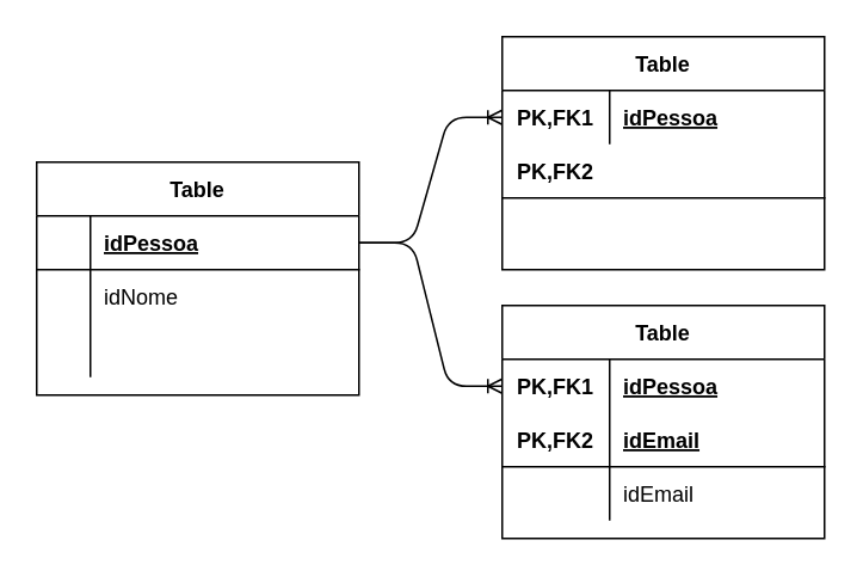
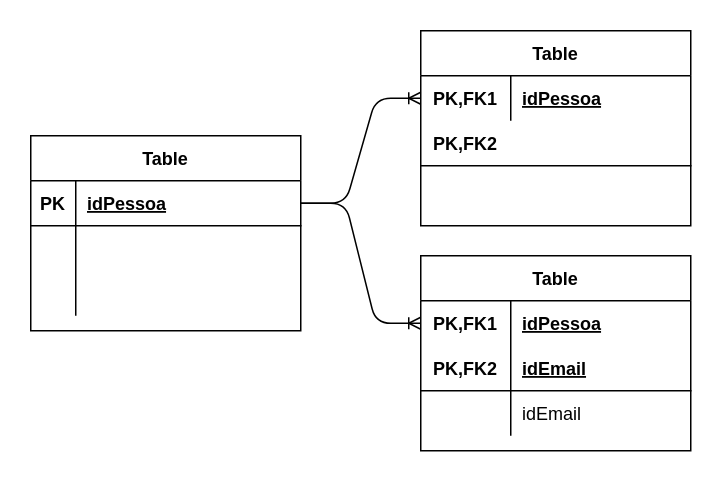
  <mxCell id="0" />
  <mxCell id="1" parent="0" />
  <mxCell id="2" value="Table" style="shape=table;startSize=30;container=1;collapsible=1;childLayout=tableLayout;fixedRows=1;rowLines=0;fontStyle=1;align=center;resizeLast=1;" vertex="1" parent="1"><mxGeometry x="20" y="90" width="180" height="130" as="geometry" /></mxCell>
  <mxCell id="3" value="" style="shape=partialRectangle;collapsible=0;dropTarget=0;pointerEvents=0;fillColor=none;top=0;left=0;bottom=1;right=0;points=[[0,0.5],[1,0.5]];portConstraint=eastwest;" vertex="1" parent="2"><mxGeometry y="30" width="180" height="30" as="geometry" /></mxCell>
+ <mxCell id="4" value="PK" style="shape=partialRectangle;connectable=0;fillColor=none;top=0;left=0;bottom=0;right=0;fontStyle=1;overflow=hidden;" vertex="1" parent="3"><mxGeometry width="30" height="30" as="geometry" /></mxCell>
  <mxCell id="5" value="idPessoa" style="shape=partialRectangle;connectable=0;fillColor=none;top=0;left=0;bottom=0;right=0;align=left;spacingLeft=6;fontStyle=5;overflow=hidden;" vertex="1" parent="3"><mxGeometry x="30" width="150" height="30" as="geometry" /></mxCell>
  <mxCell id="6" value="" style="shape=partialRectangle;collapsible=0;dropTarget=0;pointerEvents=0;fillColor=none;top=0;left=0;bottom=0;right=0;points=[[0,0.5],[1,0.5]];portConstraint=eastwest;" vertex="1" parent="2"><mxGeometry y="60" width="180" height="30" as="geometry" /></mxCell>
  <mxCell id="7" value="" style="shape=partialRectangle;connectable=0;fillColor=none;top=0;left=0;bottom=0;right=0;editable=1;overflow=hidden;" vertex="1" parent="6"><mxGeometry width="30" height="30" as="geometry" /></mxCell>
- <mxCell id="8" value="idNome" style="shape=partialRectangle;connectable=0;fillColor=none;top=0;left=0;bottom=0;right=0;align=left;spacingLeft=6;overflow=hidden;" vertex="1" parent="6"><mxGeometry x="30" width="150" height="30" as="geometry" /></mxCell>
  <mxCell id="9" value="" style="shape=partialRectangle;collapsible=0;dropTarget=0;pointerEvents=0;fillColor=none;top=0;left=0;bottom=0;right=0;points=[[0,0.5],[1,0.5]];portConstraint=eastwest;" vertex="1" parent="2"><mxGeometry y="90" width="180" height="30" as="geometry" /></mxCell>
  <mxCell id="10" value="" style="shape=partialRectangle;connectable=0;fillColor=none;top=0;left=0;bottom=0;right=0;editable=1;overflow=hidden;" vertex="1" parent="9"><mxGeometry width="30" height="30" as="geometry" /></mxCell>
  <mxCell id="11" value="" style="shape=partialRectangle;connectable=0;fillColor=none;top=0;left=0;bottom=0;right=0;align=left;spacingLeft=6;overflow=hidden;" vertex="1" parent="9"><mxGeometry x="30" width="150" height="30" as="geometry" /></mxCell>
  <mxCell id="12" value="Table" style="shape=table;startSize=30;container=1;collapsible=1;childLayout=tableLayout;fixedRows=1;rowLines=0;fontStyle=1;align=center;resizeLast=1;" vertex="1" parent="1"><mxGeometry x="280" y="20" width="180" height="130" as="geometry" /></mxCell>
  <mxCell id="13" value="" style="shape=partialRectangle;collapsible=0;dropTarget=0;pointerEvents=0;fillColor=none;top=0;left=0;bottom=0;right=0;points=[[0,0.5],[1,0.5]];portConstraint=eastwest;" vertex="1" parent="12"><mxGeometry y="30" width="180" height="30" as="geometry" /></mxCell>
  <mxCell id="14" value="PK,FK1" style="shape=partialRectangle;connectable=0;fillColor=none;top=0;left=0;bottom=0;right=0;fontStyle=1;overflow=hidden;" vertex="1" parent="13"><mxGeometry width="60" height="30" as="geometry" /></mxCell>
  <mxCell id="15" value="idPessoa" style="shape=partialRectangle;connectable=0;fillColor=none;top=0;left=0;bottom=0;right=0;align=left;spacingLeft=6;fontStyle=5;overflow=hidden;" vertex="1" parent="13"><mxGeometry x="60" width="120" height="30" as="geometry" /></mxCell>
  <mxCell id="16" value="" style="shape=partialRectangle;collapsible=0;dropTarget=0;pointerEvents=0;fillColor=none;top=0;left=0;bottom=1;right=0;points=[[0,0.5],[1,0.5]];portConstraint=eastwest;" vertex="1" parent="12"><mxGeometry y="60" width="180" height="30" as="geometry" /></mxCell>
  <mxCell id="17" value="PK,FK2" style="shape=partialRectangle;connectable=0;fillColor=none;top=0;left=0;bottom=0;right=0;fontStyle=1;overflow=hidden;" vertex="1" parent="16"><mxGeometry width="60" height="30" as="geometry" /></mxCell>
  <mxCell id="18" value="" style="shape=partialRectangle;collapsible=0;dropTarget=0;pointerEvents=0;fillColor=none;top=0;left=0;bottom=0;right=0;points=[[0,0.5],[1,0.5]];portConstraint=eastwest;" vertex="1" parent="12"><mxGeometry y="90" width="180" height="30" as="geometry" /></mxCell>
  <mxCell id="19" value="" style="shape=partialRectangle;connectable=0;fillColor=none;top=0;left=0;bottom=0;right=0;editable=1;overflow=hidden;" vertex="1" parent="18"><mxGeometry width="60" height="30" as="geometry" /></mxCell>
  <mxCell id="20" value="Table" style="shape=table;startSize=30;container=1;collapsible=1;childLayout=tableLayout;fixedRows=1;rowLines=0;fontStyle=1;align=center;resizeLast=1;" vertex="1" parent="1"><mxGeometry x="280" y="170" width="180" height="130" as="geometry" /></mxCell>
  <mxCell id="21" value="" style="shape=partialRectangle;collapsible=0;dropTarget=0;pointerEvents=0;fillColor=none;top=0;left=0;bottom=0;right=0;points=[[0,0.5],[1,0.5]];portConstraint=eastwest;" vertex="1" parent="20"><mxGeometry y="30" width="180" height="30" as="geometry" /></mxCell>
  <mxCell id="22" value="PK,FK1" style="shape=partialRectangle;connectable=0;fillColor=none;top=0;left=0;bottom=0;right=0;fontStyle=1;overflow=hidden;" vertex="1" parent="21"><mxGeometry width="60" height="30" as="geometry" /></mxCell>
  <mxCell id="23" value="idPessoa" style="shape=partialRectangle;connectable=0;fillColor=none;top=0;left=0;bottom=0;right=0;align=left;spacingLeft=6;fontStyle=5;overflow=hidden;" vertex="1" parent="21"><mxGeometry x="60" width="120" height="30" as="geometry" /></mxCell>
  <mxCell id="24" value="" style="shape=partialRectangle;collapsible=0;dropTarget=0;pointerEvents=0;fillColor=none;top=0;left=0;bottom=1;right=0;points=[[0,0.5],[1,0.5]];portConstraint=eastwest;" vertex="1" parent="20"><mxGeometry y="60" width="180" height="30" as="geometry" /></mxCell>
  <mxCell id="25" value="PK,FK2" style="shape=partialRectangle;connectable=0;fillColor=none;top=0;left=0;bottom=0;right=0;fontStyle=1;overflow=hidden;" vertex="1" parent="24"><mxGeometry width="60" height="30" as="geometry" /></mxCell>
  <mxCell id="26" value="idEmail" style="shape=partialRectangle;connectable=0;fillColor=none;top=0;left=0;bottom=0;right=0;align=left;spacingLeft=6;fontStyle=5;overflow=hidden;" vertex="1" parent="24"><mxGeometry x="60" width="120" height="30" as="geometry" /></mxCell>
  <mxCell id="27" value="" style="shape=partialRectangle;collapsible=0;dropTarget=0;pointerEvents=0;fillColor=none;top=0;left=0;bottom=0;right=0;points=[[0,0.5],[1,0.5]];portConstraint=eastwest;" vertex="1" parent="20"><mxGeometry y="90" width="180" height="30" as="geometry" /></mxCell>
  <mxCell id="28" value="" style="shape=partialRectangle;connectable=0;fillColor=none;top=0;left=0;bottom=0;right=0;editable=1;overflow=hidden;" vertex="1" parent="27"><mxGeometry width="60" height="30" as="geometry" /></mxCell>
  <mxCell id="29" value="idEmail" style="shape=partialRectangle;connectable=0;fillColor=none;top=0;left=0;bottom=0;right=0;align=left;spacingLeft=6;overflow=hidden;" vertex="1" parent="27"><mxGeometry x="60" width="120" height="30" as="geometry" /></mxCell>
  <mxCell id="30" value="" style="edgeStyle=entityRelationEdgeStyle;fontSize=12;html=1;endArrow=ERoneToMany;exitX=1;exitY=0.5;exitDx=0;exitDy=0;entryX=0;entryY=0.5;entryDx=0;entryDy=0;" edge="1" parent="1" source="3" target="21"><mxGeometry width="100" height="100" relative="1" as="geometry"><mxPoint x="250" y="180" as="sourcePoint" /><mxPoint x="350" y="80" as="targetPoint" /></mxGeometry></mxCell>
  <mxCell id="31" value="" style="edgeStyle=entityRelationEdgeStyle;fontSize=12;html=1;endArrow=ERoneToMany;exitX=1;exitY=0.5;exitDx=0;exitDy=0;entryX=0;entryY=0.5;entryDx=0;entryDy=0;" edge="1" parent="1" source="3" target="13"><mxGeometry width="100" height="100" relative="1" as="geometry"><mxPoint x="250" y="180" as="sourcePoint" /><mxPoint x="350" y="80" as="targetPoint" /></mxGeometry></mxCell>
